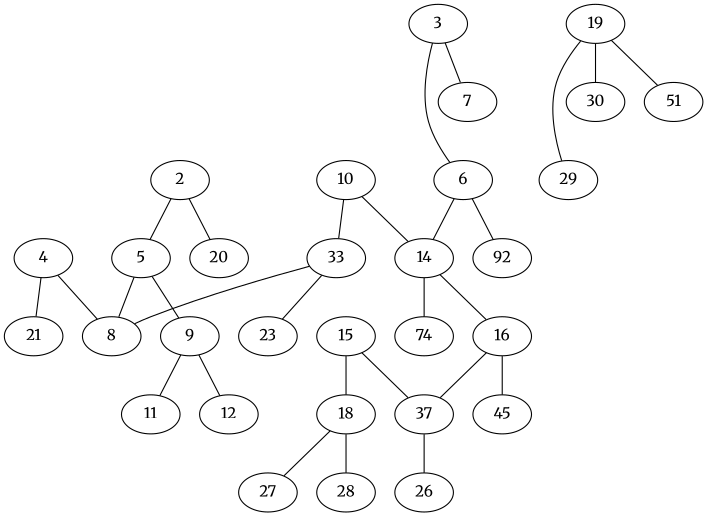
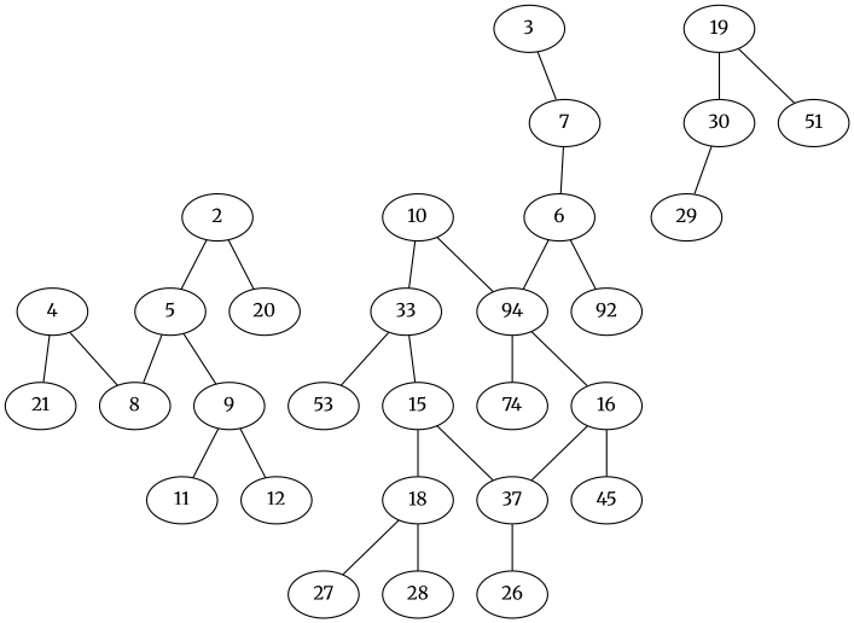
  graph {
    fontname=Merriweather
    node [chem=C fontname=Merriweather]
    edge [fontname=Merriweather valence=1]
    2
    5
    20 [chem=H]
    6 [chem=N]
    3
    7 [chem=O]
    8 [chem=S]
    4
    21 [chem=H]
    9 [chem=N]
    n11 [chem=H label=92]
-   14
+   14 [label=94]
    11 [chem=O]
    12 [chem=O]
    n15 [label=33]
    10
    15
-   23 [chem=H]
+   23 [chem=H label=53]
    16
    n20 [chem=H label=74]
    n21 [label=37]
    18
    n23 [chem=H label=45]
    26 [chem=H]
    27 [chem=H]
    28 [chem=H]
    29 [chem=H]
    19
    30 [chem=H]
    n30 [chem=H label=51]
    2 -- 5 [valence=2]
    2 -- 20
    5 -- 8
    5 -- 9
    6 -- n11
    6 -- 14
-   3 -- 6
+   7 -- 6
    3 -- 7 [valence=2]
    4 -- 8
    4 -- 21
    9 -- 11 [valence=2]
    9 -- 12
    14 -- 16
    14 -- n20
-   n15 -- 8 [valence=2]
+   n15 -- 15 [valence=2]
    n15 -- 23
    10 -- 14 [valence=2]
    10 -- n15
    15 -- n21
    15 -- 18
    16 -- n21 [valence=2]
    16 -- n23
    n21 -- 26
    18 -- 27
    18 -- 28
-   19 -- 29
+   30 -- 29
    19 -- 30
    19 -- n30
  }
